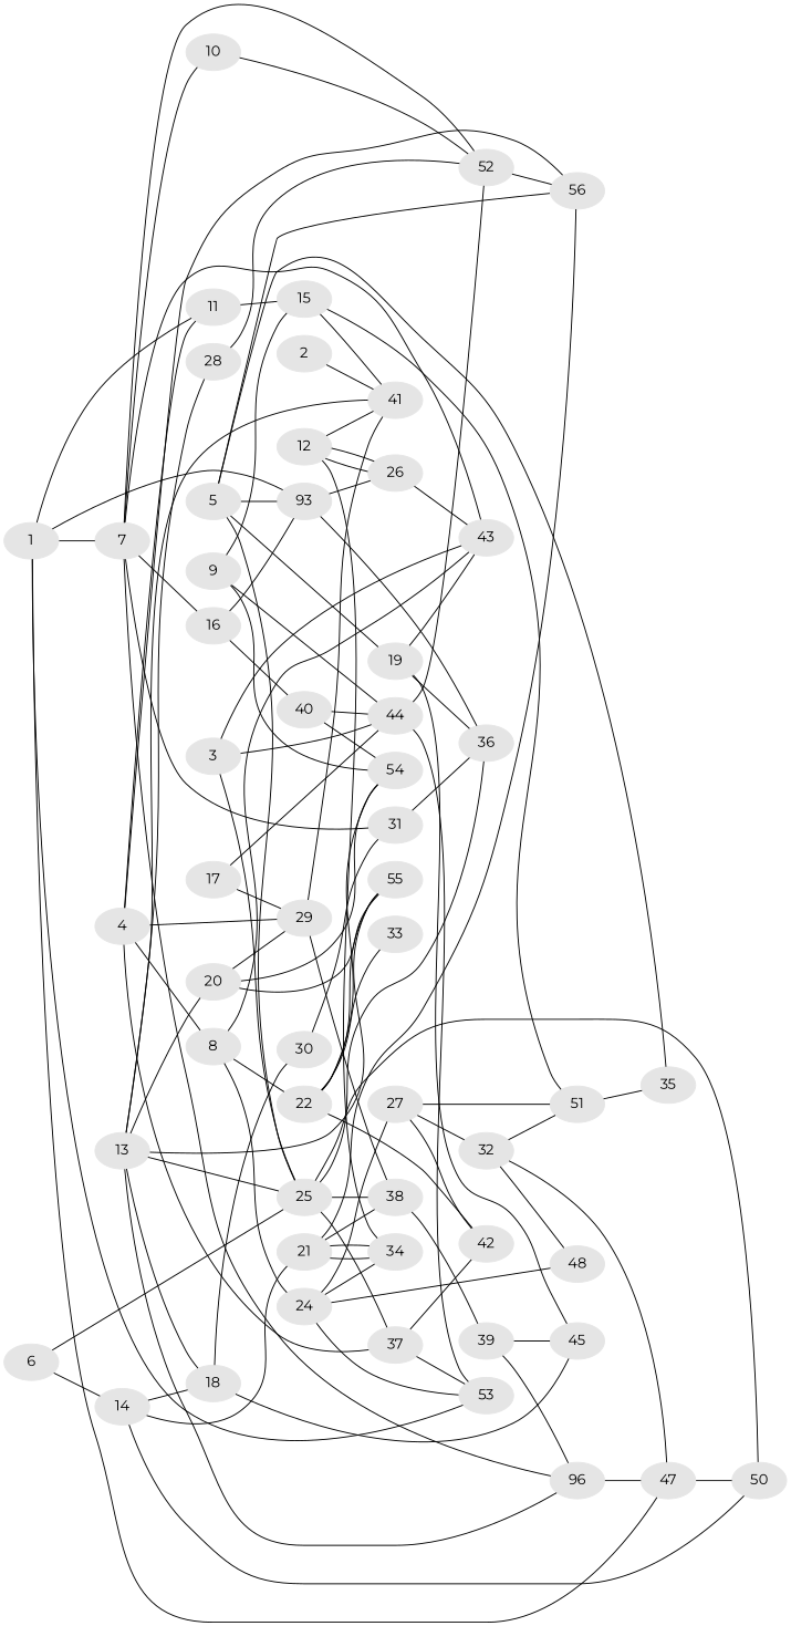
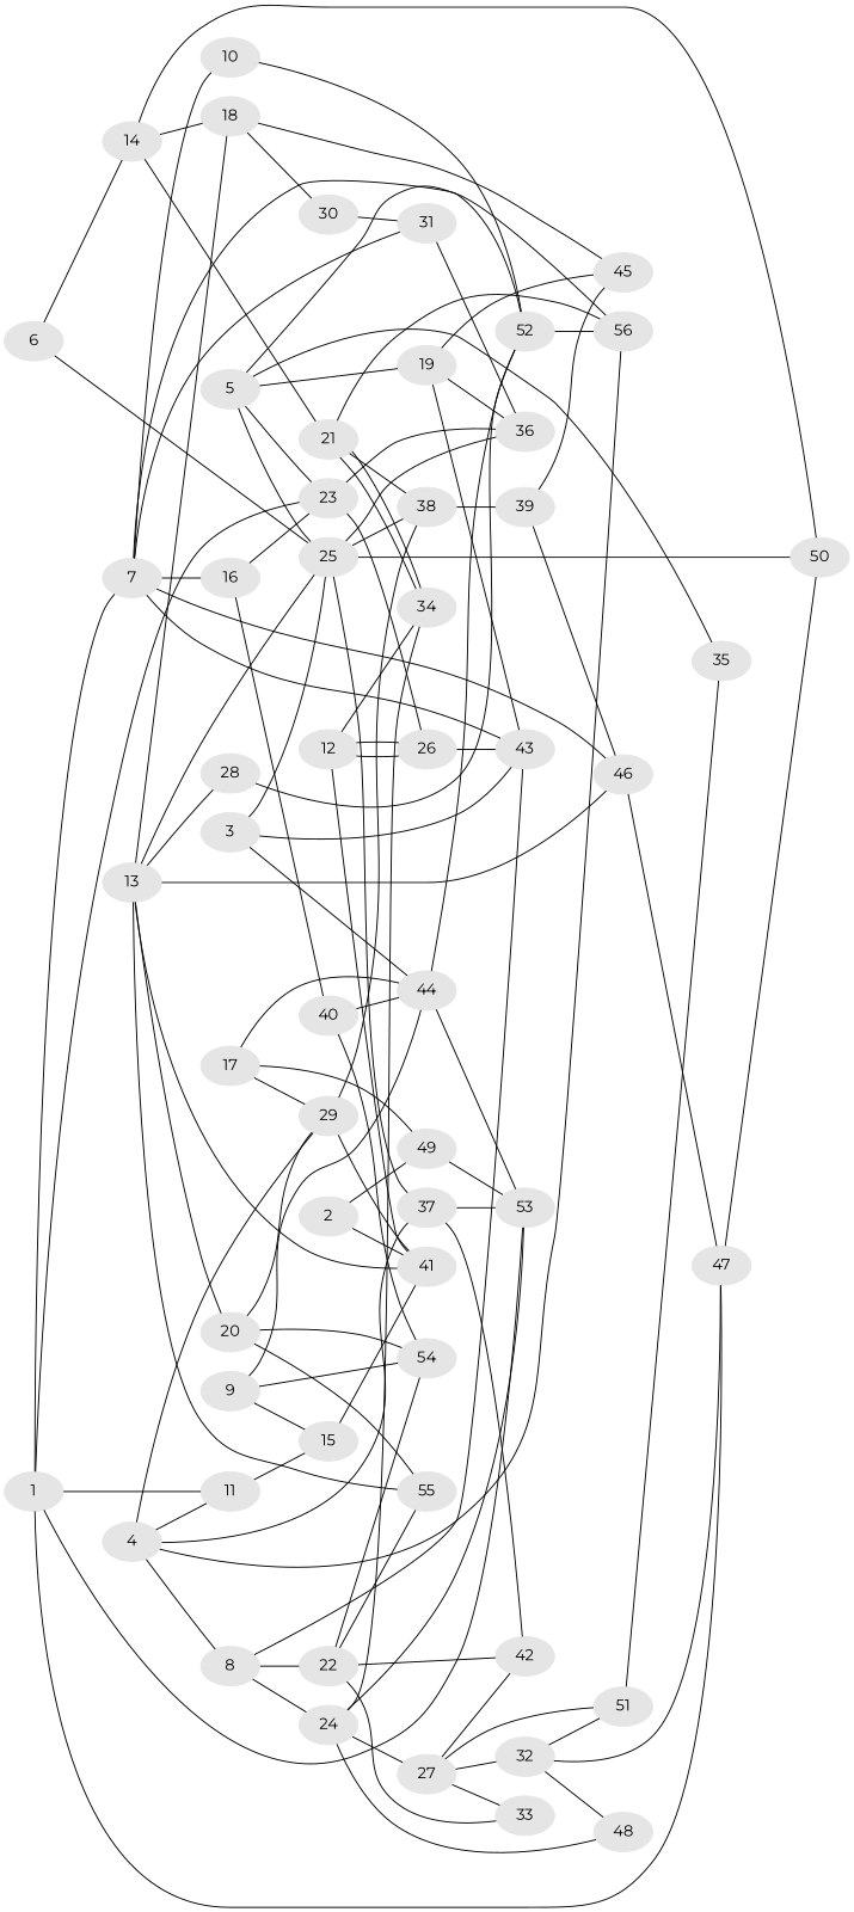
  graph {
    fontname=Montserrat
    rankdir=LR
    node [color=gray90 fontname=Montserrat style=filled]
    edge [fontname=Montserrat]
    1
    7
    11
-   23 [label=93]
+   23
    47
    53
    43
    10
    16
    31
-   46 [label=96]
+   46
    52
    15
    26
    36
    50
    2
    41
+   49
    3
    25
    44
    37
    38
    4
    8
    29
    56
    22
    24
    32
    51
    48
    42
    5
    19
    35
    45
    6
    14
    18
    21
    40
    54
    55
    33
    34
    27
    9
    12
    13
    20
    28
    30
    17
    39
    1 -- 7
    1 -- 11
    1 -- 23
    1 -- 47
    1 -- 53
    7 -- 43
    7 -- 10
    7 -- 16
    7 -- 31
    7 -- 46
    7 -- 52
    11 -- 15
    23 -- 26
    23 -- 36
    47 -- 50
    10 -- 52
    16 -- 23
    16 -- 40
    31 -- 36
    46 -- 47
    52 -- 56
    15 -- 41
-   15 -- 51
    26 -- 43
    2 -- 41
+   2 -- 49
+   49 -- 53
    3 -- 43
    3 -- 25
    3 -- 44
    25 -- 36
    25 -- 50
    25 -- 37
    25 -- 38
    44 -- 53
    44 -- 52
    37 -- 53
    37 -- 42
    38 -- 39
    4 -- 11
    4 -- 37
    4 -- 8
    4 -- 29
    4 -- 56
    8 -- 43
    8 -- 22
    8 -- 24
    29 -- 41
    29 -- 38
    22 -- 42
    22 -- 54
    22 -- 55
    22 -- 33
    24 -- 53
    24 -- 48
    24 -- 34
    24 -- 27
    32 -- 47
    32 -- 51
    32 -- 48
    51 -- 35
    5 -- 23
    5 -- 25
    5 -- 56
    5 -- 19
    5 -- 35
    19 -- 43
    19 -- 36
    19 -- 45
    6 -- 25
    6 -- 14
    14 -- 50
    14 -- 18
    14 -- 21
    18 -- 45
    18 -- 30
    21 -- 38
    21 -- 56
    21 -- 34
    21 -- 34
    40 -- 44
    40 -- 54
    27 -- 32
    27 -- 51
    27 -- 42
+   27 -- 33
    9 -- 15
    9 -- 44
    9 -- 54
    12 -- 26
    12 -- 26
    12 -- 41
    12 -- 34
    13 -- 46
    13 -- 41
    13 -- 25
    13 -- 18
    13 -- 55
    13 -- 20
    13 -- 28
    20 -- 29
    20 -- 54
    20 -- 55
    28 -- 52
    30 -- 31
+   17 -- 49
    17 -- 44
    17 -- 29
    39 -- 46
    39 -- 45
  }
